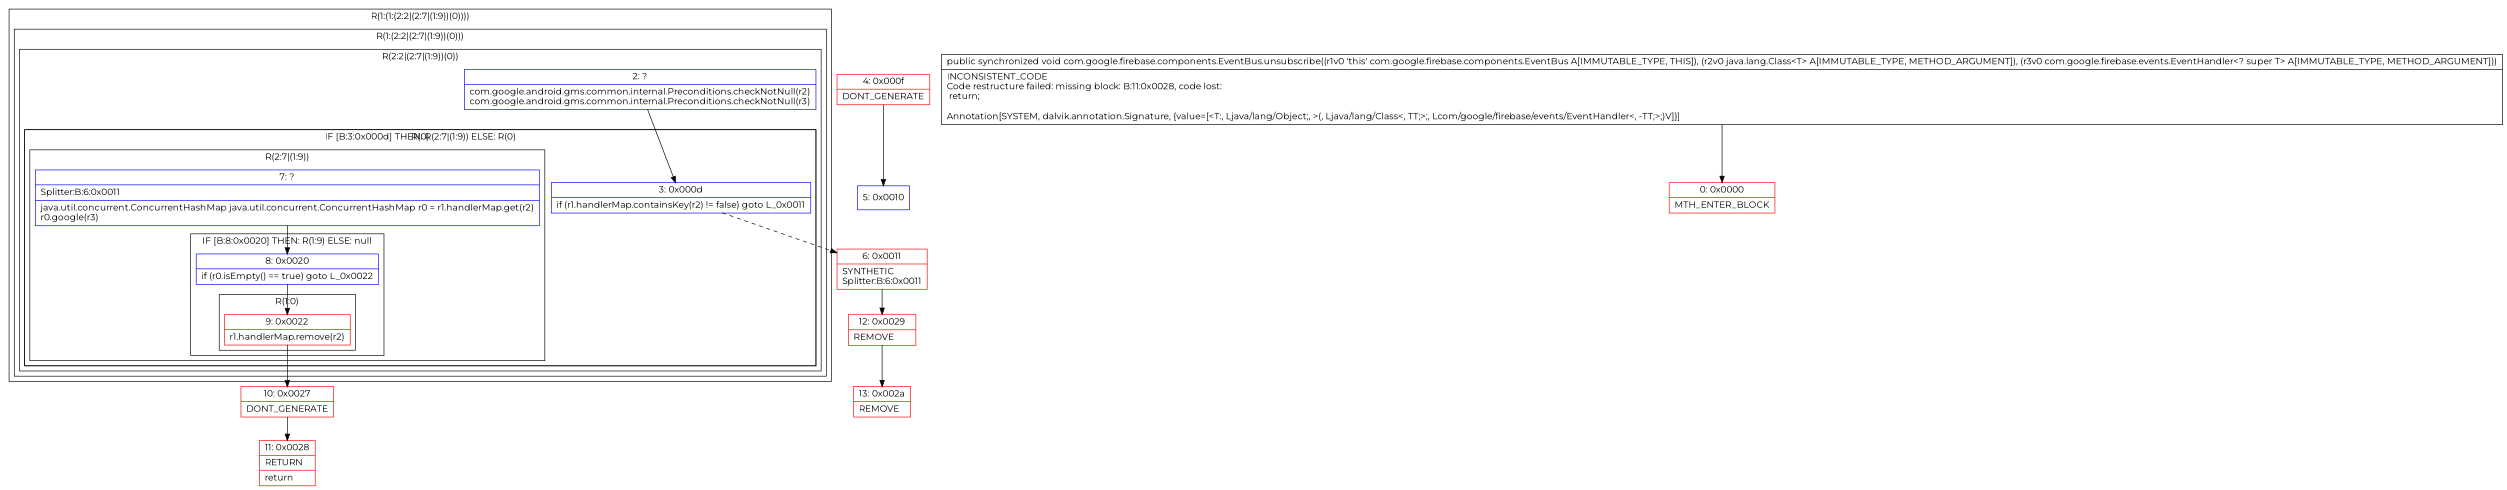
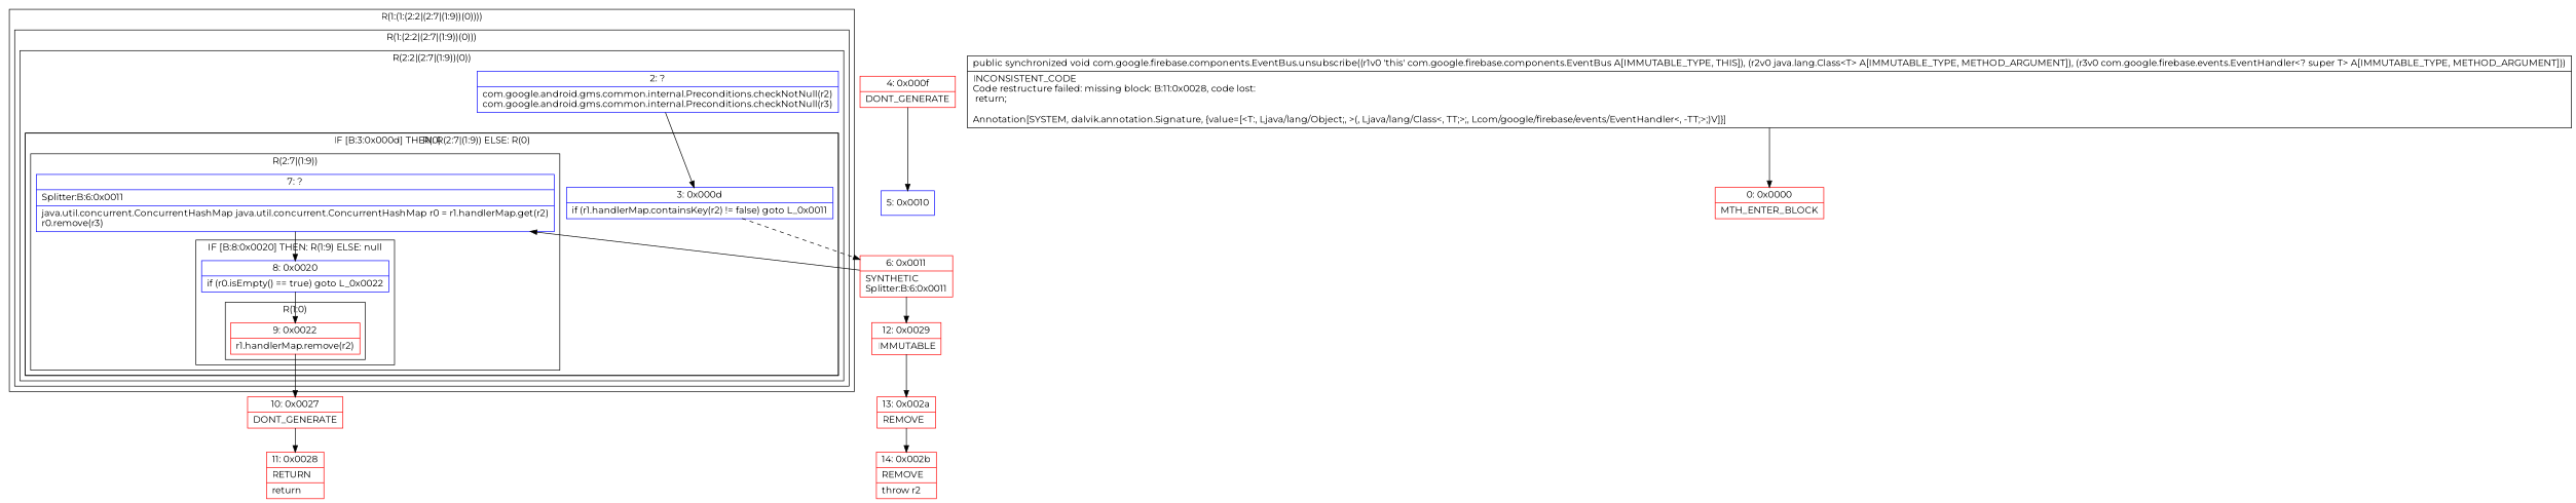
  digraph {
    fontname=Montserrat
    node [color=red fontname=Montserrat shape=record]
    edge [fontname=Montserrat]
    n1 [label="{9\:\ 0x0022|r1.handlerMap.remove(r2)\l}"]
    n2 [color=blue label="{8\:\ 0x0020|if (r0.isEmpty() == true) goto L_0x0022\l}"]
-   n3 [color=blue label="{7\:\ ?|Splitter:B:6:0x0011\l|java.util.concurrent.ConcurrentHashMap java.util.concurrent.ConcurrentHashMap r0 = r1.handlerMap.get(r2)\lr0.google(r3)\l}"]
+   n3 [color=blue label="{7\:\ ?|Splitter:B:6:0x0011\l|java.util.concurrent.ConcurrentHashMap java.util.concurrent.ConcurrentHashMap r0 = r1.handlerMap.get(r2)\lr0.remove(r3)\l}"]
    n4 [color=blue label="{3\:\ 0x000d|if (r1.handlerMap.containsKey(r2) != false) goto L_0x0011\l}"]
    n5 [color=blue label="{2\:\ ?|com.google.android.gms.common.internal.Preconditions.checkNotNull(r2)\lcom.google.android.gms.common.internal.Preconditions.checkNotNull(r3)\l}"]
    n6 [label="{10\:\ 0x0027|DONT_GENERATE\l}"]
    n7 [label="{6\:\ 0x0011|SYNTHETIC\lSplitter:B:6:0x0011\l}"]
    n8 [label="{4\:\ 0x000f|DONT_GENERATE\l}"]
    n9 [color=blue label="{5\:\ 0x0010}"]
-   n10 [label="{12\:\ 0x0029|REMOVE\l}"]
+   n10 [label="{12\:\ 0x0029|IMMUTABLE\l}"]
    n11 [label="{11\:\ 0x0028|RETURN\l|return\l}"]
    n12 [label="{0\:\ 0x0000|MTH_ENTER_BLOCK\l}"]
    n13 [label="{13\:\ 0x002a|REMOVE\l}"]
+   n14 [label="{14\:\ 0x002b|REMOVE\l|throw r2\l}"]
    n15 [label="{public synchronized void com.google.firebase.components.EventBus.unsubscribe((r1v0 'this' com.google.firebase.components.EventBus A[IMMUTABLE_TYPE, THIS]), (r2v0 java.lang.Class\<T\> A[IMMUTABLE_TYPE, METHOD_ARGUMENT]), (r3v0 com.google.firebase.events.EventHandler\<? super T\> A[IMMUTABLE_TYPE, METHOD_ARGUMENT]))  | INCONSISTENT_CODE\lCode restructure failed: missing block: B:11:0x0028, code lost:\l    return;\l\lAnnotation[SYSTEM, dalvik.annotation.Signature, \{value=[\<T:, Ljava\/lang\/Object;, \>(, Ljava\/lang\/Class\<, TT;\>;, Lcom\/google\/firebase\/events\/EventHandler\<, \-TT;\>;)V]\}]\l}" color=""]
    subgraph cluster_1 {
      label="R(1:(1:(2:2|(2:7|(1:9))(0))))"
      subgraph cluster_2 {
        label="R(1:(2:2|(2:7|(1:9))(0)))"
        subgraph cluster_3 {
          label="R(2:2|(2:7|(1:9))(0))"
          n5
          subgraph cluster_4 {
            label="IF [B:3:0x000d] THEN: R(2:7|(1:9)) ELSE: R(0)"
            n4
            subgraph cluster_5 {
              label="R(2:7|(1:9))"
              n3
              subgraph cluster_6 {
                label="IF [B:8:0x0020] THEN: R(1:9) ELSE: null"
                n2
                subgraph cluster_7 {
                  label="R(1:0)"
                  n1
                }
              }
            }
            subgraph cluster_8 {
              label="R(0)"
            }
          }
        }
      }
    }
    n1 -> n6
    n2 -> n1
    n3 -> n2
    n4 -> n7 [style=dashed]
    n5 -> n4
    n6 -> n11
+   n7 -> n3
    n7 -> n10
    n8 -> n9
    n10 -> n13
+   n13 -> n14
    n15 -> n12
  }
